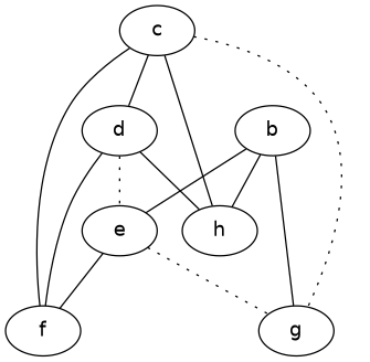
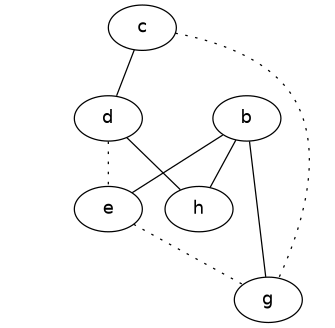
  graph {
    fontname="DejaVu Sans"
    node [fontname="DejaVu Sans"]
    edge [fontname="DejaVu Sans"]
    b
    g
    h
    e
-   f
    c
    d
    b -- g
    b -- h [style=solid]
    b -- e
    e -- g [style=dotted]
-   e -- f
    c -- g [style=dotted]
-   c -- h
-   c -- f
    c -- d
    d -- h [style=solid]
    d -- e [style=dotted]
-   d -- f
  }
